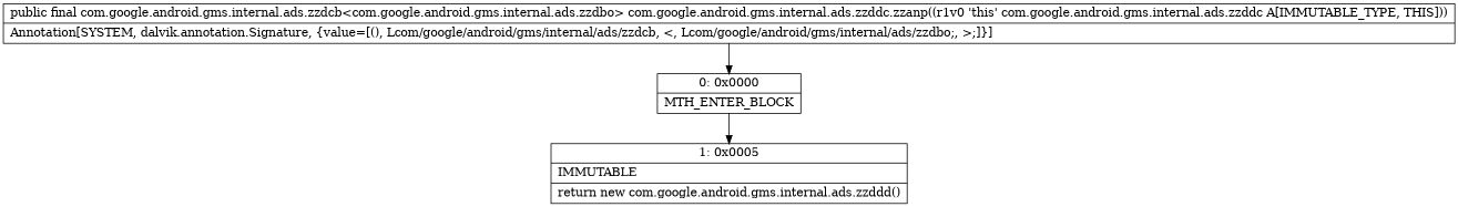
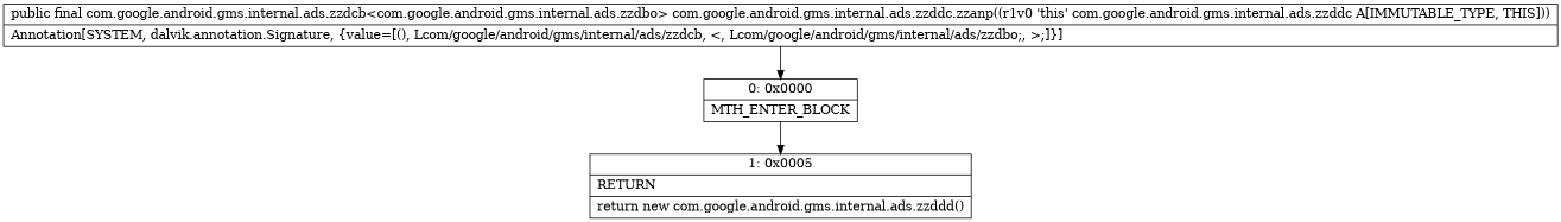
  digraph {
    node [shape=record]
    n1 [label="{0\:\ 0x0000|MTH_ENTER_BLOCK\l}"]
-   n2 [label="{1\:\ 0x0005|IMMUTABLE\l|return new com.google.android.gms.internal.ads.zzddd()\l}"]
+   n2 [label="{1\:\ 0x0005|RETURN\l|return new com.google.android.gms.internal.ads.zzddd()\l}"]
    n3 [label="{public final com.google.android.gms.internal.ads.zzdcb\<com.google.android.gms.internal.ads.zzdbo\> com.google.android.gms.internal.ads.zzddc.zzanp((r1v0 'this' com.google.android.gms.internal.ads.zzddc A[IMMUTABLE_TYPE, THIS]))  | Annotation[SYSTEM, dalvik.annotation.Signature, \{value=[(), Lcom\/google\/android\/gms\/internal\/ads\/zzdcb, \<, Lcom\/google\/android\/gms\/internal\/ads\/zzdbo;, \>;]\}]\l}"]
    n1 -> n2
    n3 -> n1
  }
